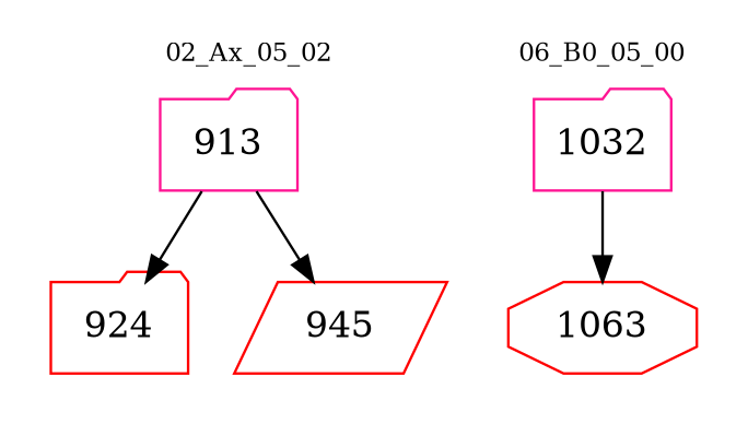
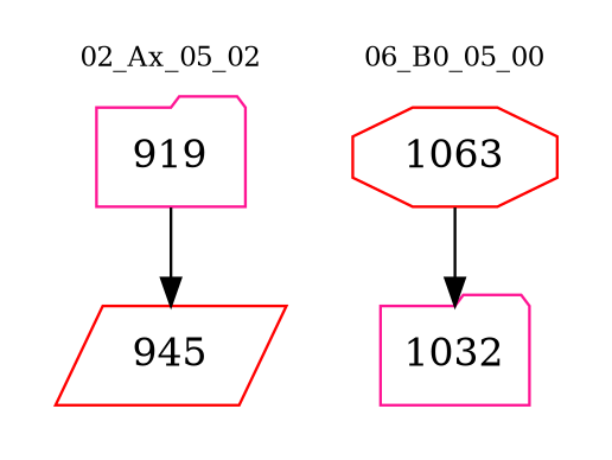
  digraph {
    node [color=red shape=folder]
    edge [color=black]
-   n1 [color=deeppink label=913]
-   n2 [label=924]
+   n1 [color=deeppink label=919]
    n3 [label=945 shape=parallelogram]
    n4 [color=deeppink label=1032]
    n5 [label=1063 shape=octagon]
    subgraph cluster_1 {
      color=white
      fontsize=10
      label="02_Ax_05_02"
      n1
-     n2
      n3
    }
    subgraph cluster_2 {
      color=white
      fontsize=10
      label="06_B0_05_00"
      n4
      n5
    }
-   n1 -> n2
    n1 -> n3
-   n4 -> n5
+   n5 -> n4
  }
